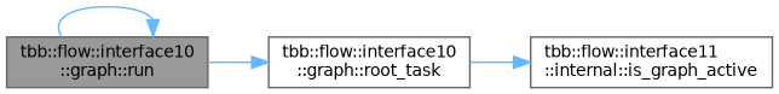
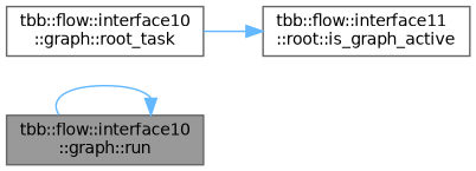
  digraph {
    rankdir=LR
    node [color=grey40 fillcolor=white fontname=Helvetica fontsize=10 shape=box style=filled]
    edge [color=steelblue1 fontname=Helvetica fontsize=10 labelfontname=Helvetica labelfontsize=10 style=solid]
    n1 [color=gray40 fillcolor=grey60 fontcolor=black height=0.2 label="tbb::flow::interface10\l::graph::run" width=0.4]
    n2 [height=0.2 label="tbb::flow::interface10\l::graph::root_task" width=0.4]
-   n3 [height=0.2 label="tbb::flow::interface11\l::internal::is_graph_active" width=0.4]
+   n3 [height=0.2 label="tbb::flow::interface11\l::root::is_graph_active" width=0.4]
    n1 -> n1
-   n1 -> n2
    n2 -> n3
  }
